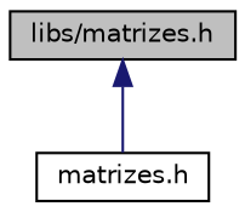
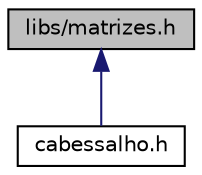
  digraph {
    node [color=black fontname=Helvetica fontsize=10 shape=record style=filled]
    n1 [fillcolor=grey75 fontcolor=black height=0.2 label="libs/matrizes.h" width=0.4]
-   n2 [fillcolor=white height=0.2 label="matrizes.h" width=0.4]
+   n2 [fillcolor=white height=0.2 label="cabessalho.h" width=0.4]
    n1 -> n2 [color=midnightblue dir=back fontname=Helvetica fontsize=10 labelfontname=Helvetica labelfontsize=10 style=solid]
  }
